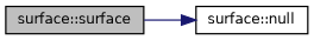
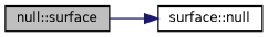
  digraph {
    rankdir=LR
    node [color=black fontname=Helvetica fontsize=10 shape=record style=filled]
-   n1 [fillcolor=grey75 fontcolor=black height=0.2 label="surface::surface" width=0.4]
+   n1 [fillcolor=grey75 fontcolor=black height=0.2 label="null::surface" width=0.4]
    n2 [fillcolor=white height=0.2 label="surface::null" width=0.4]
    n1 -> n2 [color=midnightblue fontname=Helvetica fontsize=10 labelfontname=Helvetica labelfontsize=10 style=solid]
  }
